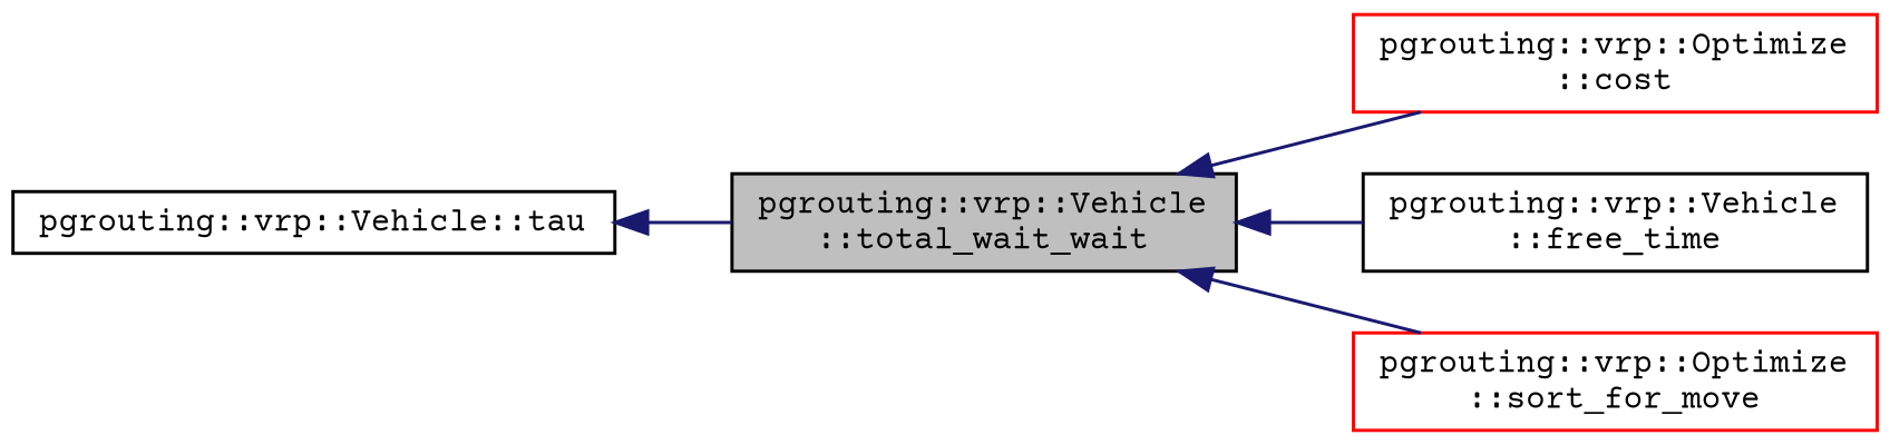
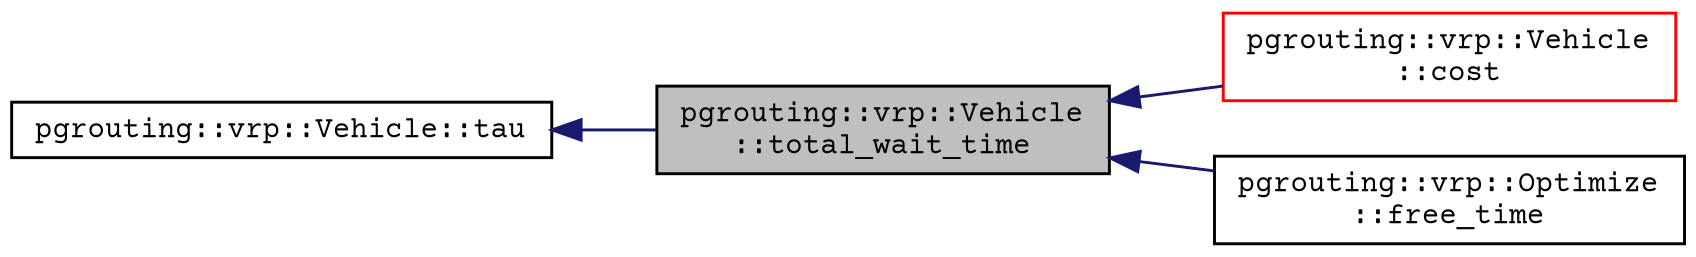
  digraph {
    fontname="Courier Prime"
    rankdir=LR
    node [color=black fillcolor=white fontname="Courier Prime" fontsize=10 shape=record style=filled]
    edge [color=midnightblue dir=back fontname="Courier Prime" fontsize=10 labelfontname=Helvetica labelfontsize=10 style=solid]
-   n1 [fillcolor=grey75 fontcolor=black height=0.2 label="pgrouting::vrp::Vehicle\l::total_wait_wait" width=0.4]
-   n2 [color=red height=0.2 label="pgrouting::vrp::Optimize\l::cost" width=0.4]
-   n3 [height=0.2 label="pgrouting::vrp::Vehicle\l::free_time" width=0.4]
-   n4 [color=red height=0.2 label="pgrouting::vrp::Optimize\l::sort_for_move" width=0.4]
+   n1 [fillcolor=grey75 fontcolor=black height=0.2 label="pgrouting::vrp::Vehicle\l::total_wait_time" width=0.4]
+   n2 [color=red height=0.2 label="pgrouting::vrp::Vehicle\l::cost" width=0.4]
+   n3 [height=0.2 label="pgrouting::vrp::Optimize\l::free_time" width=0.4]
    n5 [height=0.2 label="pgrouting::vrp::Vehicle::tau" width=0.4]
    n1 -> n2
    n1 -> n3
-   n1 -> n4
    n5 -> n1
  }
